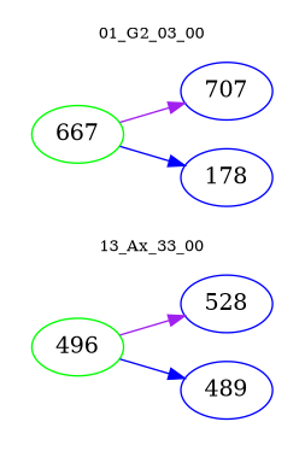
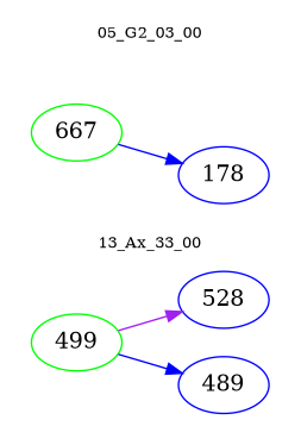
  digraph {
    rankdir=LR
    node [color=blue]
    edge [color=blue]
-   n1 [color=green label=496]
+   n1 [color=green label=499]
    n2 [label=489]
    n3 [label=528]
    n4 [color=green label=667]
    n5 [label=178]
-   n6 [label=707]
    subgraph cluster_1 {
      color=white
      fontsize=10
      label="13_Ax_33_00"
      n1
      n2
      n3
    }
    subgraph cluster_2 {
      color=white
      fontsize=10
-     label="01_G2_03_00"
+     label="05_G2_03_00"
      n4
      n5
-     n6
    }
    n1 -> n2
    n1 -> n3 [color=purple]
    n4 -> n5
-   n4 -> n6 [color=purple]
  }
